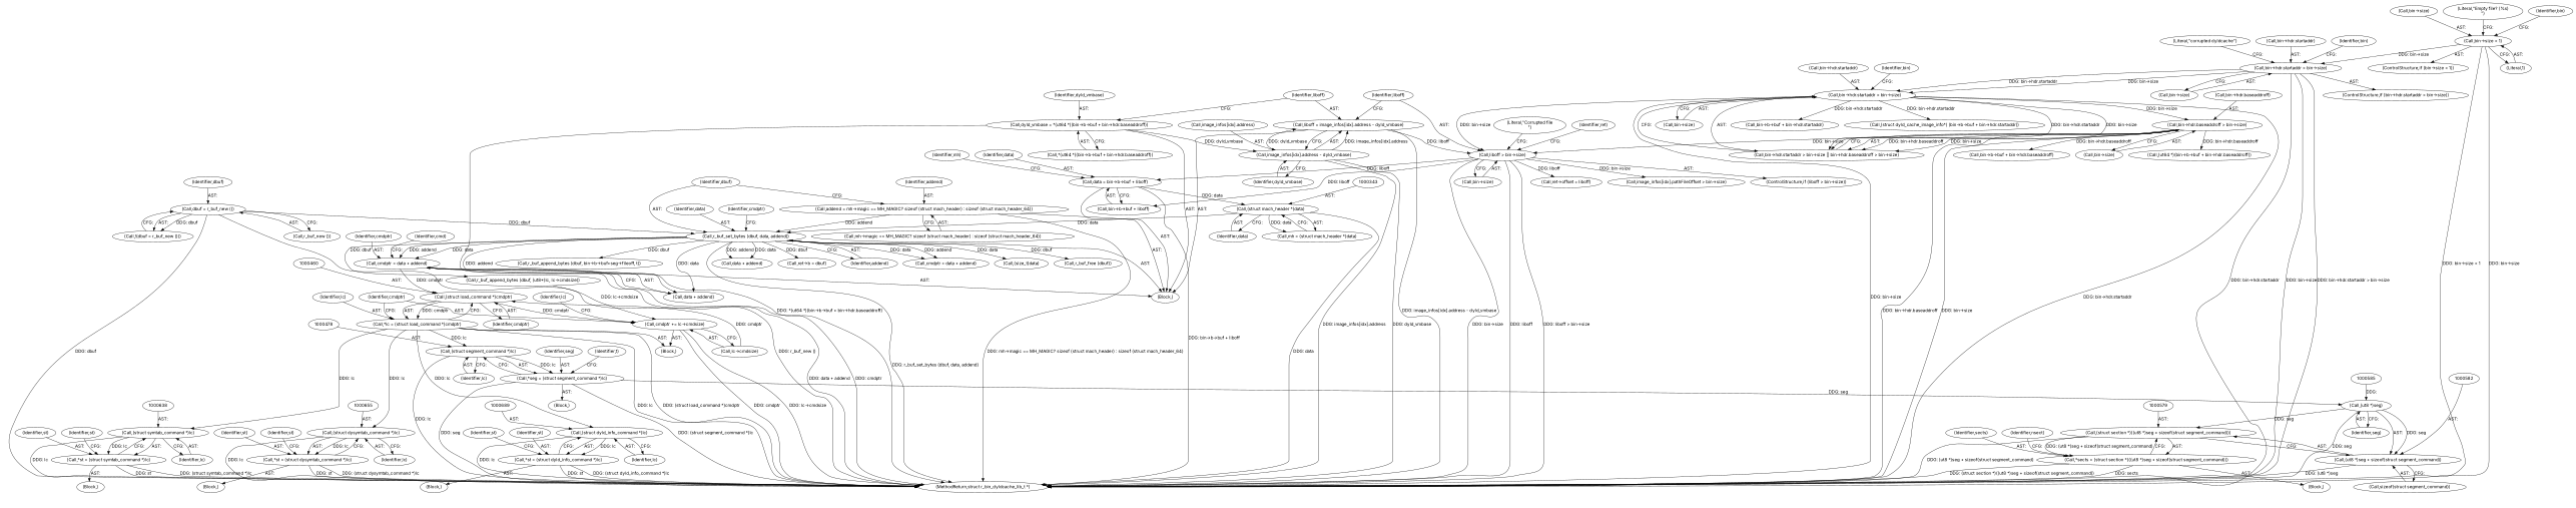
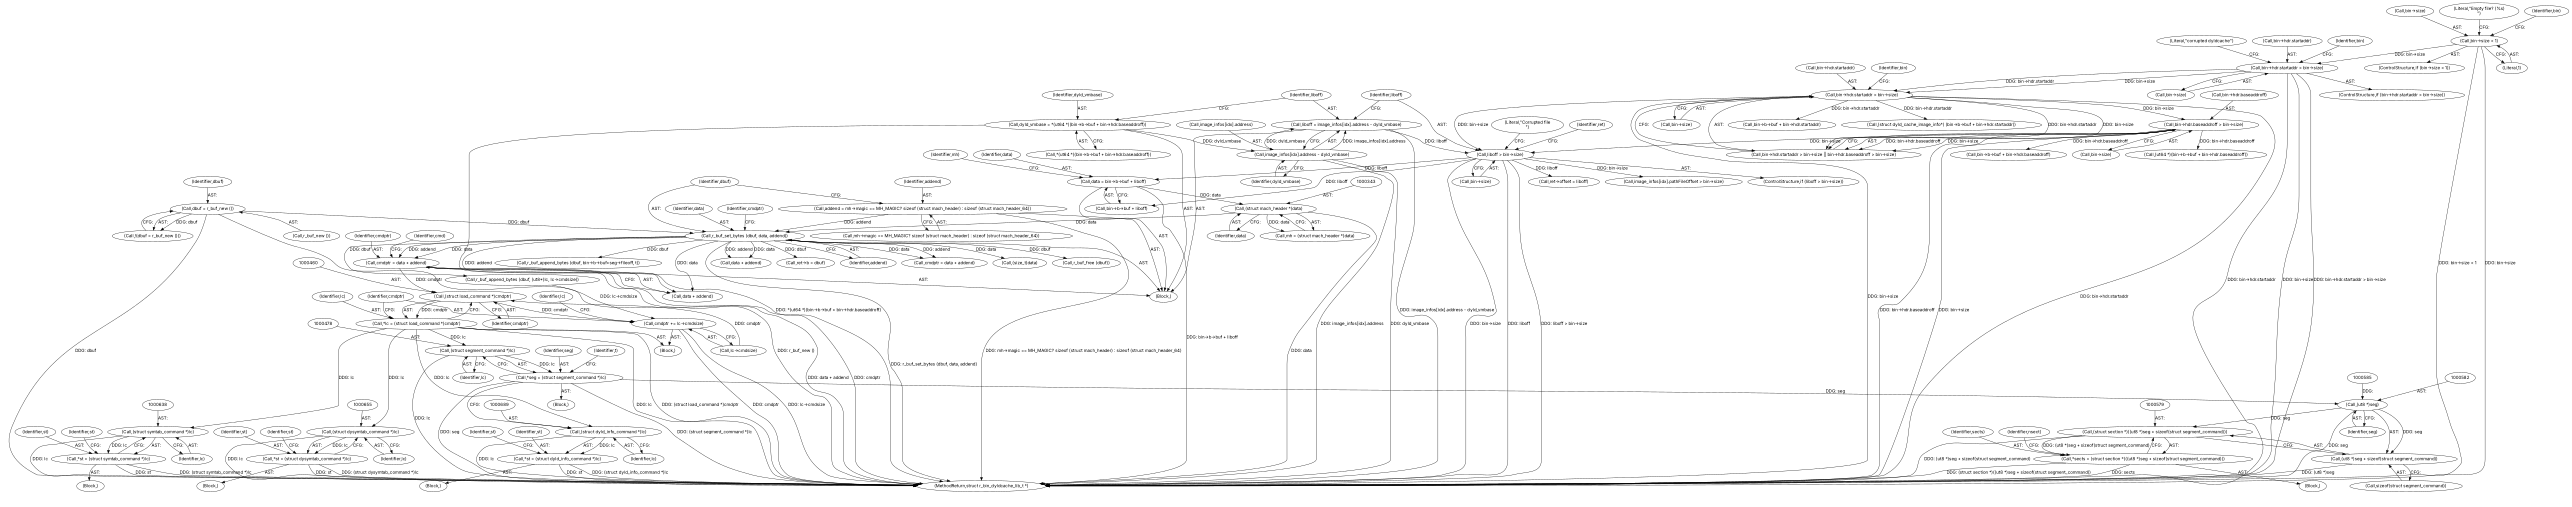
  digraph {
    fontname=Inter
    node [fontname=Inter]
    edge [fontname=Inter]
    n1 [label="(Call,cmdptr = data + addend)"]
    n2 [label="(Call,(struct load_command *)cmdptr)"]
    n3 [label="(Call,data + addend)"]
    n4 [label="(Block,)"]
    n5 [label="(MethodReturn,struct r_bin_dyldcache_lib_t *)"]
    n6 [label="(Call,*lc = (struct load_command *)cmdptr)"]
    n7 [label="(Call,cmdptr += lc->cmdsize)"]
    n8 [label="(Identifier,cmdptr)"]
    n9 [label="(Call,r_buf_set_bytes (dbuf, data, addend))"]
    n10 [label="(Call,r_buf_append_bytes (dbuf, (ut8*)lc, lc->cmdsize))"]
    n11 [label="(Call,ret->b = dbuf)"]
    n12 [label="(Identifier,addend)"]
    n13 [label="(Call,cmdptr = data + addend)"]
    n14 [label="(Call,(size_t)data)"]
    n15 [label="(Call,r_buf_free (dbuf))"]
    n16 [label="(Call,data + addend)"]
    n17 [label="(Call,r_buf_append_bytes (dbuf, bin->b->buf+seg->fileoff, t))"]
    n18 [label="(Call,dbuf = r_buf_new ())"]
    n19 [label="(Call,r_buf_new ())"]
    n20 [label="(Call,!(dbuf = r_buf_new ()))"]
    n21 [label="(Call,(struct mach_header *)data)"]
    n22 [label="(Call,mh = (struct mach_header *)data)"]
    n23 [label="(Identifier,data)"]
    n24 [label="(Call,data = bin->b->buf + liboff)"]
    n25 [label="(Call,bin->b->buf + liboff)"]
    n26 [label="(Call,liboff > bin->size)"]
    n27 [label="(Call,ret->offset = liboff)"]
    n28 [label="(Call,image_infos[idx].pathFileOffset > bin->size)"]
    n29 [label="(ControlStructure,if (liboff > bin->size))"]
    n30 [label="(Call,bin->size)"]
    n31 [label="(Call,liboff = image_infos[idx].address - dyld_vmbase)"]
    n32 [label="(Call,image_infos[idx].address - dyld_vmbase)"]
    n33 [label="(Identifier,dyld_vmbase)"]
    n34 [label="(Call,dyld_vmbase = *(ut64 *)(bin->b->buf + bin->hdr.baseaddroff))"]
    n35 [label="(Call,*(ut64 *)(bin->b->buf + bin->hdr.baseaddroff))"]
    n36 [label="(Call,bin->hdr.startaddr > bin->size)"]
    n37 [label="(Call,bin->hdr.baseaddroff > bin->size)"]
    n38 [label="(Call,bin->size)"]
    n39 [label="(Call,bin->hdr.startaddr > bin->size || bin->hdr.baseaddroff > bin->size)"]
    n40 [label="(Call,bin->b->buf + bin->hdr.startaddr)"]
    n41 [label="(Call,(struct dyld_cache_image_info*) (bin->b->buf + bin->hdr.startaddr))"]
    n42 [label="(Call,bin->b->buf + bin->hdr.baseaddroff)"]
    n43 [label="(Call,bin->size)"]
    n44 [label="(Call,(ut64 *)(bin->b->buf + bin->hdr.baseaddroff))"]
    n45 [label="(Call,bin->hdr.startaddr > bin->size)"]
    n46 [label="(ControlStructure,if (bin->hdr.startaddr > bin->size))"]
    n47 [label="(Call,bin->size)"]
    n48 [label="(Call,bin->size < 1)"]
    n49 [label="(Literal,1)"]
    n50 [label="(ControlStructure,if (bin->size < 1))"]
    n51 [label="(Call,addend = mh->magic == MH_MAGIC? sizeof (struct mach_header) : sizeof (struct mach_header_64))"]
    n52 [label="(Call,mh->magic == MH_MAGIC? sizeof (struct mach_header) : sizeof (struct mach_header_64))"]
    n53 [label="(Call,(struct segment_command *)lc)"]
    n54 [label="(Call,(struct symtab_command *)lc)"]
    n55 [label="(Call,(struct dysymtab_command *)lc)"]
    n56 [label="(Call,(struct dyld_info_command *)lc)"]
    n57 [label="(Block,)"]
    n58 [label="(Call,lc->cmdsize)"]
    n59 [label="(Call,*seg = (struct segment_command *)lc)"]
    n60 [label="(Identifier,lc)"]
    n61 [label="(Call,*st = (struct symtab_command *)lc)"]
    n62 [label="(Identifier,lc)"]
    n63 [label="(Call,*st = (struct dysymtab_command *)lc)"]
    n64 [label="(Identifier,lc)"]
    n65 [label="(Call,*st = (struct dyld_info_command *)lc)"]
    n66 [label="(Identifier,lc)"]
    n67 [label="(Call,(ut8 *)seg)"]
    n68 [label="(Block,)"]
    n69 [label="(Call,(struct section *)((ut8 *)seg + sizeof(struct segment_command)))"]
    n70 [label="(Call,(ut8 *)seg + sizeof(struct segment_command))"]
    n71 [label="(Identifier,seg)"]
    n72 [label="(Call,*sects = (struct section *)((ut8 *)seg + sizeof(struct segment_command)))"]
    n73 [label="(Call,sizeof(struct segment_command))"]
    n74 [label="(Block,)"]
    n75 [label="(Block,)"]
    n76 [label="(Block,)"]
    n77 [label="(Block,)"]
    n78 [label="(Identifier,st)"]
    n79 [label="(Identifier,cmdptr)"]
    n80 [label="(Identifier,data)"]
    n81 [label="(Identifier,lc)"]
    n82 [label="(Identifier,dyld_vmbase)"]
    n83 [label="(Call,bin->hdr.startaddr)"]
    n84 [label="(Identifier,seg)"]
    n85 [label="(Identifier,cmdptr)"]
    n86 [label="(Identifier,nsect)"]
    n87 [label="(Call,bin->hdr.startaddr)"]
    n88 [label="(Identifier,st)"]
    n89 [label="(Identifier,cmdptr)"]
    n90 [label="(Identifier,sects)"]
    n91 [label="(Call,image_infos[idx].address)"]
    n92 [label="(Identifier,st)"]
    n93 [label="(Identifier,st)"]
    n94 [label="(Identifier,dbuf)"]
    n95 [label="(Identifier,mh)"]
    n96 [label="(Identifier,lc)"]
    n97 [label="(Identifier,st)"]
    n98 [label="(Identifier,data)"]
    n99 [label="(Identifier,dbuf)"]
    n100 [label="(Call,bin->size)"]
    n101 [label="(Literal,\"Corrupted file\n\")"]
    n102 [label="(Identifier,t)"]
    n103 [label="(Identifier,bin)"]
    n104 [label="(Identifier,ret)"]
    n105 [label="(Identifier,cmd)"]
    n106 [label="(Literal,\"corrupted dyldcache\")"]
    n107 [label="(Identifier,liboff)"]
    n108 [label="(Identifier,liboff)"]
    n109 [label="(Literal,\"Empty file? (%s)\n\")"]
    n110 [label="(Identifier,bin)"]
    n111 [label="(Identifier,st)"]
    n112 [label="(Identifier,bin)"]
    n113 [label="(Call,bin->hdr.baseaddroff)"]
    n114 [label="(Identifier,addend)"]
    1000343
    1000460
    1000478
    1000582
    1000585
    1000579
    1000638
    1000655
    1000689
    n1 -> n2 [label="DDG: cmdptr"]
    n1 -> n3 [label="CFG: "]
    n1 -> n4 [label="AST: "]
    n1 -> n5 [label="DDG: cmdptr"]
    n1 -> n5 [label="DDG: data + addend"]
    n2 -> n6 [label="AST: "]
    n2 -> n6 [label="DDG: cmdptr"]
    n2 -> n7 [label="DDG: cmdptr"]
    n2 -> n8 [label="CFG: "]
    n3 -> n1 [label="AST: "]
    n6 -> n2 [label="CFG: "]
    n6 -> n5 [label="DDG: (struct load_command *)cmdptr"]
    n6 -> n5 [label="DDG: lc"]
    n6 -> n53 [label="DDG: lc"]
    n6 -> n54 [label="DDG: lc"]
    n6 -> n55 [label="DDG: lc"]
    n6 -> n56 [label="DDG: lc"]
    n6 -> n57 [label="AST: "]
    n7 -> n5 [label="DDG: cmdptr"]
    n7 -> n5 [label="DDG: lc->cmdsize"]
    n7 -> n57 [label="AST: "]
    n7 -> n58 [label="CFG: "]
    n8 -> n2 [label="AST: "]
    n9 -> n1 [label="DDG: data"]
    n9 -> n1 [label="DDG: addend"]
    n9 -> n3 [label="DDG: data"]
    n9 -> n3 [label="DDG: addend"]
    n9 -> n4 [label="AST: "]
    n9 -> n5 [label="DDG: r_buf_set_bytes (dbuf, data, addend)"]
    n9 -> n10 [label="DDG: dbuf"]
    n9 -> n11 [label="DDG: dbuf"]
    n9 -> n12 [label="CFG: "]
    n9 -> n13 [label="DDG: data"]
    n9 -> n13 [label="DDG: addend"]
    n9 -> n14 [label="DDG: data"]
    n9 -> n15 [label="DDG: dbuf"]
    n9 -> n16 [label="DDG: data"]
    n9 -> n16 [label="DDG: addend"]
    n9 -> n17 [label="DDG: dbuf"]
    n10 -> n7 [label="DDG: lc->cmdsize"]
    n12 -> n9 [label="AST: "]
    n18 -> n5 [label="DDG: dbuf"]
    n18 -> n5 [label="DDG: r_buf_new ()"]
    n18 -> n9 [label="DDG: dbuf"]
-   n18 -> n19 [label="CFG: "]
    n18 -> n20 [label="AST: "]
    n18 -> n20 [label="DDG: dbuf"]
    n19 -> n18 [label="AST: "]
    n20 -> n18 [label="CFG: "]
    n21 -> n5 [label="DDG: data"]
    n21 -> n9 [label="DDG: data"]
    n21 -> n22 [label="AST: "]
    n21 -> n22 [label="DDG: data"]
    n21 -> n23 [label="CFG: "]
    n22 -> n21 [label="CFG: "]
    n23 -> n21 [label="AST: "]
    n24 -> n4 [label="AST: "]
    n24 -> n5 [label="DDG: bin->b->buf + liboff"]
    n24 -> n21 [label="DDG: data"]
    n24 -> n25 [label="CFG: "]
    n25 -> n24 [label="AST: "]
    n26 -> n5 [label="DDG: liboff > bin->size"]
    n26 -> n5 [label="DDG: bin->size"]
    n26 -> n5 [label="DDG: liboff"]
    n26 -> n24 [label="DDG: liboff"]
    n26 -> n25 [label="DDG: liboff"]
    n26 -> n27 [label="DDG: liboff"]
    n26 -> n28 [label="DDG: bin->size"]
    n26 -> n29 [label="AST: "]
    n26 -> n30 [label="CFG: "]
    n30 -> n26 [label="AST: "]
    n31 -> n4 [label="AST: "]
    n31 -> n5 [label="DDG: image_infos[idx].address - dyld_vmbase"]
    n31 -> n26 [label="DDG: liboff"]
    n31 -> n32 [label="CFG: "]
    n32 -> n5 [label="DDG: image_infos[idx].address"]
    n32 -> n5 [label="DDG: dyld_vmbase"]
    n32 -> n31 [label="AST: "]
    n32 -> n31 [label="DDG: image_infos[idx].address"]
    n32 -> n31 [label="DDG: dyld_vmbase"]
    n32 -> n33 [label="CFG: "]
    n33 -> n32 [label="AST: "]
    n34 -> n4 [label="AST: "]
    n34 -> n5 [label="DDG: *(ut64 *)(bin->b->buf + bin->hdr.baseaddroff)"]
    n34 -> n32 [label="DDG: dyld_vmbase"]
    n34 -> n35 [label="CFG: "]
    n35 -> n34 [label="AST: "]
    n36 -> n5 [label="DDG: bin->hdr.startaddr"]
    n36 -> n5 [label="DDG: bin->size"]
    n36 -> n26 [label="DDG: bin->size"]
    n36 -> n37 [label="DDG: bin->size"]
    n36 -> n38 [label="CFG: "]
    n36 -> n39 [label="AST: "]
    n36 -> n39 [label="DDG: bin->hdr.startaddr"]
    n36 -> n39 [label="DDG: bin->size"]
    n36 -> n40 [label="DDG: bin->hdr.startaddr"]
    n36 -> n41 [label="DDG: bin->hdr.startaddr"]
    n37 -> n5 [label="DDG: bin->hdr.baseaddroff"]
    n37 -> n5 [label="DDG: bin->size"]
    n37 -> n26 [label="DDG: bin->size"]
    n37 -> n39 [label="AST: "]
    n37 -> n39 [label="DDG: bin->hdr.baseaddroff"]
    n37 -> n39 [label="DDG: bin->size"]
    n37 -> n42 [label="DDG: bin->hdr.baseaddroff"]
    n37 -> n43 [label="CFG: "]
    n37 -> n44 [label="DDG: bin->hdr.baseaddroff"]
    n38 -> n36 [label="AST: "]
    n39 -> n36 [label="CFG: "]
    n39 -> n37 [label="CFG: "]
    n43 -> n37 [label="AST: "]
    n45 -> n5 [label="DDG: bin->hdr.startaddr"]
    n45 -> n5 [label="DDG: bin->size"]
    n45 -> n5 [label="DDG: bin->hdr.startaddr > bin->size"]
    n45 -> n36 [label="DDG: bin->hdr.startaddr"]
    n45 -> n36 [label="DDG: bin->size"]
    n45 -> n46 [label="AST: "]
    n45 -> n47 [label="CFG: "]
    n47 -> n45 [label="AST: "]
    n48 -> n5 [label="DDG: bin->size < 1"]
    n48 -> n5 [label="DDG: bin->size"]
    n48 -> n45 [label="DDG: bin->size"]
    n48 -> n49 [label="CFG: "]
    n48 -> n50 [label="AST: "]
    n49 -> n48 [label="AST: "]
    n51 -> n4 [label="AST: "]
    n51 -> n5 [label="DDG: mh->magic == MH_MAGIC? sizeof (struct mach_header) : sizeof (struct mach_header_64)"]
    n51 -> n9 [label="DDG: addend"]
    n51 -> n52 [label="CFG: "]
    n52 -> n51 [label="AST: "]
    n53 -> n5 [label="DDG: lc"]
    n53 -> n59 [label="AST: "]
    n53 -> n59 [label="DDG: lc"]
    n53 -> n60 [label="CFG: "]
    n54 -> n5 [label="DDG: lc"]
    n54 -> n61 [label="AST: "]
    n54 -> n61 [label="DDG: lc"]
    n54 -> n62 [label="CFG: "]
    n55 -> n5 [label="DDG: lc"]
    n55 -> n63 [label="AST: "]
    n55 -> n63 [label="DDG: lc"]
    n55 -> n64 [label="CFG: "]
    n56 -> n5 [label="DDG: lc"]
    n56 -> n65 [label="AST: "]
    n56 -> n65 [label="DDG: lc"]
    n56 -> n66 [label="CFG: "]
    n58 -> n2 [label="DDG: cmdptr"]
    n58 -> n7 [label="AST: "]
    n59 -> n5 [label="DDG: seg"]
    n59 -> n5 [label="DDG: (struct segment_command *)lc"]
    n59 -> n53 [label="CFG: "]
    n59 -> n67 [label="DDG: seg"]
    n59 -> n68 [label="AST: "]
    n60 -> n53 [label="AST: "]
    n61 -> n5 [label="DDG: (struct symtab_command *)lc"]
    n61 -> n5 [label="DDG: st"]
    n61 -> n54 [label="CFG: "]
    n61 -> n75 [label="AST: "]
    n62 -> n54 [label="AST: "]
    n63 -> n5 [label="DDG: st"]
    n63 -> n5 [label="DDG: (struct dysymtab_command *)lc"]
    n63 -> n55 [label="CFG: "]
    n63 -> n76 [label="AST: "]
    n64 -> n55 [label="AST: "]
    n65 -> n5 [label="DDG: st"]
    n65 -> n5 [label="DDG: (struct dyld_info_command *)lc"]
-   n65 -> n56 [label="CFG: "]
+   n59 -> n56 [label="CFG: "]
    n65 -> n77 [label="AST: "]
    n66 -> n56 [label="AST: "]
    n67 -> n5 [label="DDG: seg"]
    n67 -> n69 [label="DDG: seg"]
    n67 -> n70 [label="AST: "]
    n67 -> n70 [label="DDG: seg"]
    n67 -> n71 [label="CFG: "]
    n69 -> n5 [label="DDG: (ut8 *)seg + sizeof(struct segment_command)"]
    n69 -> n70 [label="CFG: "]
    n69 -> n72 [label="AST: "]
    n69 -> n72 [label="DDG: (ut8 *)seg + sizeof(struct segment_command)"]
    n70 -> n5 [label="DDG: (ut8 *)seg"]
    n70 -> n69 [label="AST: "]
    n70 -> n73 [label="CFG: "]
    n71 -> n67 [label="AST: "]
    n72 -> n5 [label="DDG: sects"]
    n72 -> n5 [label="DDG: (struct section *)((ut8 *)seg + sizeof(struct segment_command))"]
    n72 -> n69 [label="CFG: "]
    n72 -> n74 [label="AST: "]
    n73 -> n70 [label="AST: "]
    n78 -> n65 [label="CFG: "]
    n79 -> n9 [label="CFG: "]
    n80 -> n9 [label="AST: "]
    n81 -> n6 [label="AST: "]
    n82 -> n34 [label="AST: "]
    n83 -> n36 [label="AST: "]
    n84 -> n59 [label="AST: "]
    n85 -> n6 [label="CFG: "]
    n85 -> n7 [label="AST: "]
    n86 -> n72 [label="CFG: "]
    n87 -> n45 [label="AST: "]
    n88 -> n65 [label="AST: "]
    n89 -> n1 [label="AST: "]
    n90 -> n72 [label="AST: "]
    n91 -> n32 [label="AST: "]
    n92 -> n63 [label="AST: "]
    n93 -> n61 [label="CFG: "]
    n94 -> n18 [label="AST: "]
    n95 -> n24 [label="CFG: "]
    n96 -> n7 [label="CFG: "]
    n97 -> n63 [label="CFG: "]
    n98 -> n24 [label="AST: "]
    n99 -> n9 [label="AST: "]
    n99 -> n51 [label="CFG: "]
    n100 -> n48 [label="AST: "]
    n101 -> n26 [label="CFG: "]
    n102 -> n59 [label="CFG: "]
    n103 -> n45 [label="CFG: "]
    n104 -> n26 [label="CFG: "]
    n105 -> n1 [label="CFG: "]
    n106 -> n45 [label="CFG: "]
    n107 -> n31 [label="AST: "]
    n107 -> n34 [label="CFG: "]
    n108 -> n26 [label="AST: "]
    n108 -> n31 [label="CFG: "]
    n109 -> n48 [label="CFG: "]
    n110 -> n36 [label="CFG: "]
    n111 -> n61 [label="AST: "]
    n112 -> n48 [label="CFG: "]
    n113 -> n37 [label="AST: "]
    n114 -> n51 [label="AST: "]
    1000343 -> n21 [label="AST: "]
    1000460 -> n2 [label="AST: "]
    1000478 -> n53 [label="AST: "]
-   1000582 -> n70 [label="AST: "]
+   1000582 -> n67 [label="AST: "]
    1000585 -> n67 [label="DDG: "]
    1000579 -> n69 [label="AST: "]
    1000638 -> n54 [label="AST: "]
    1000655 -> n55 [label="AST: "]
    1000689 -> n56 [label="AST: "]
  }
